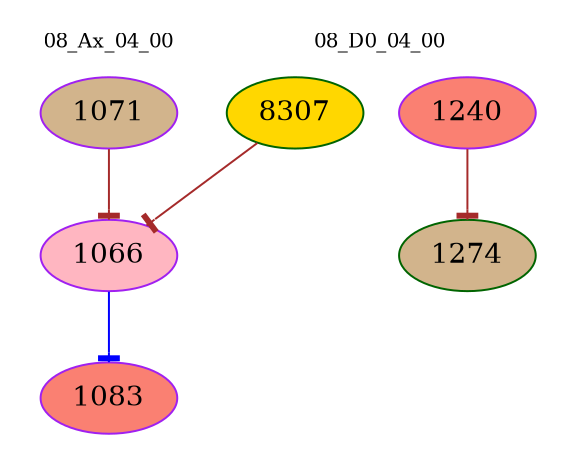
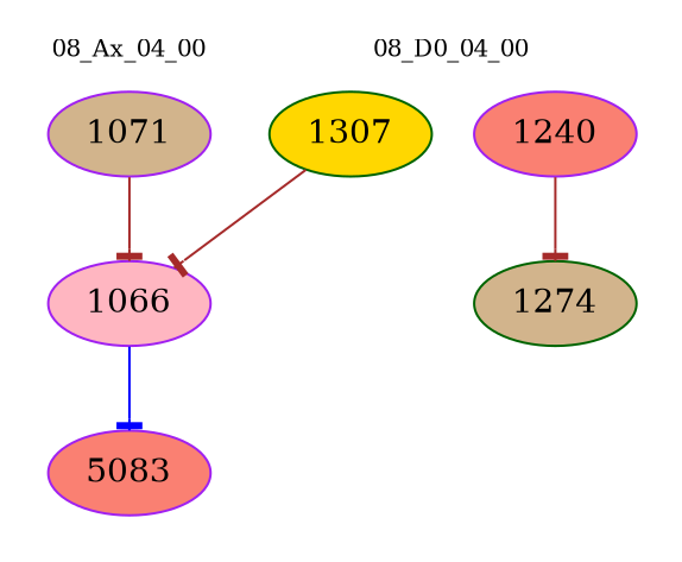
  digraph {
    node [color=purple fillcolor=tan style=filled]
    edge [arrowhead=tee color=brown]
    n1 [label=1071]
    n2 [fillcolor=lightpink label=1066]
-   n3 [fillcolor=salmon label=1083]
-   n4 [color=darkgreen fillcolor=gold label=8307]
+   n3 [fillcolor=salmon label=5083]
+   n4 [color=darkgreen fillcolor=gold label=1307]
    n5 [fillcolor=salmon label=1240]
    n6 [color=darkgreen label=1274]
    subgraph cluster_1 {
      color=white
      fontsize=10
      label="08_Ax_04_00"
      n1
      n2
      n3
    }
    subgraph cluster_2 {
      color=white
      fontsize=10
      label="08_D0_04_00"
      n4
      n5
      n6
    }
    n1 -> n2
    n2 -> n3 [color=blue]
    n4 -> n2
    n5 -> n6
  }
